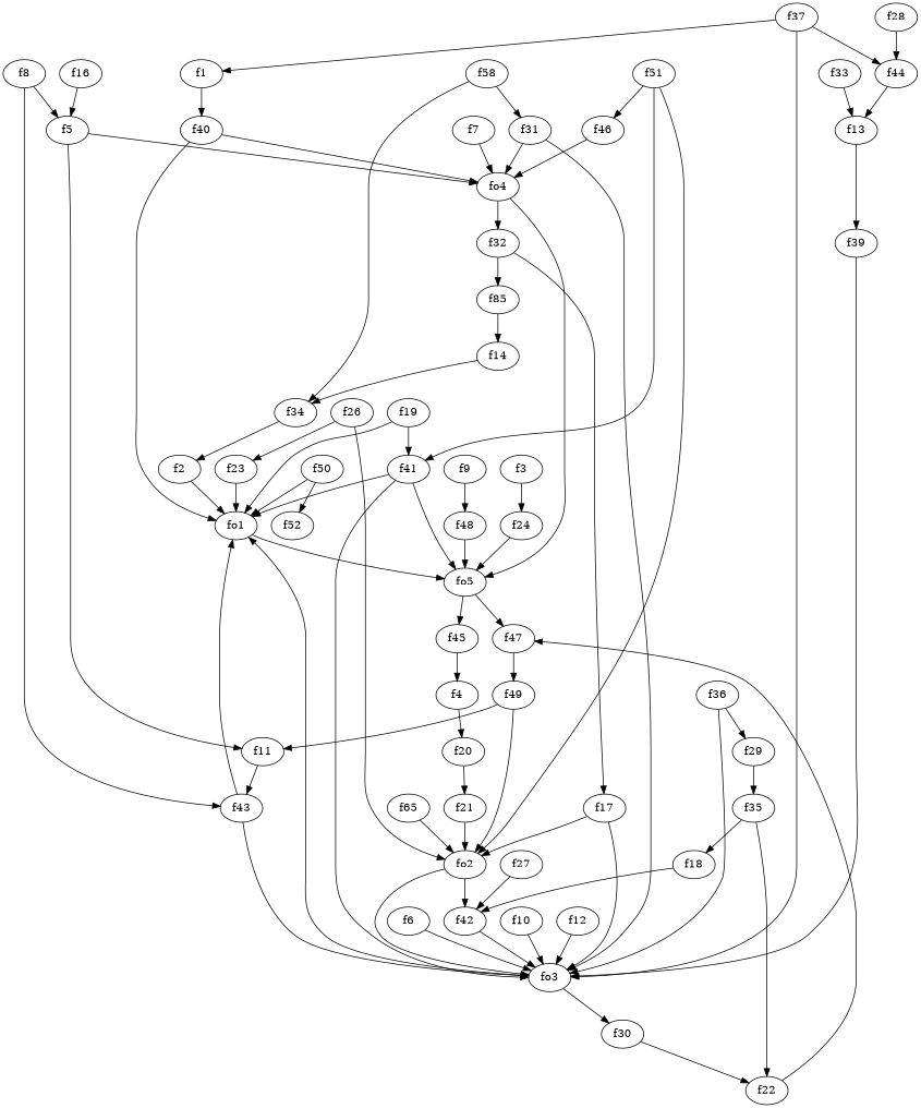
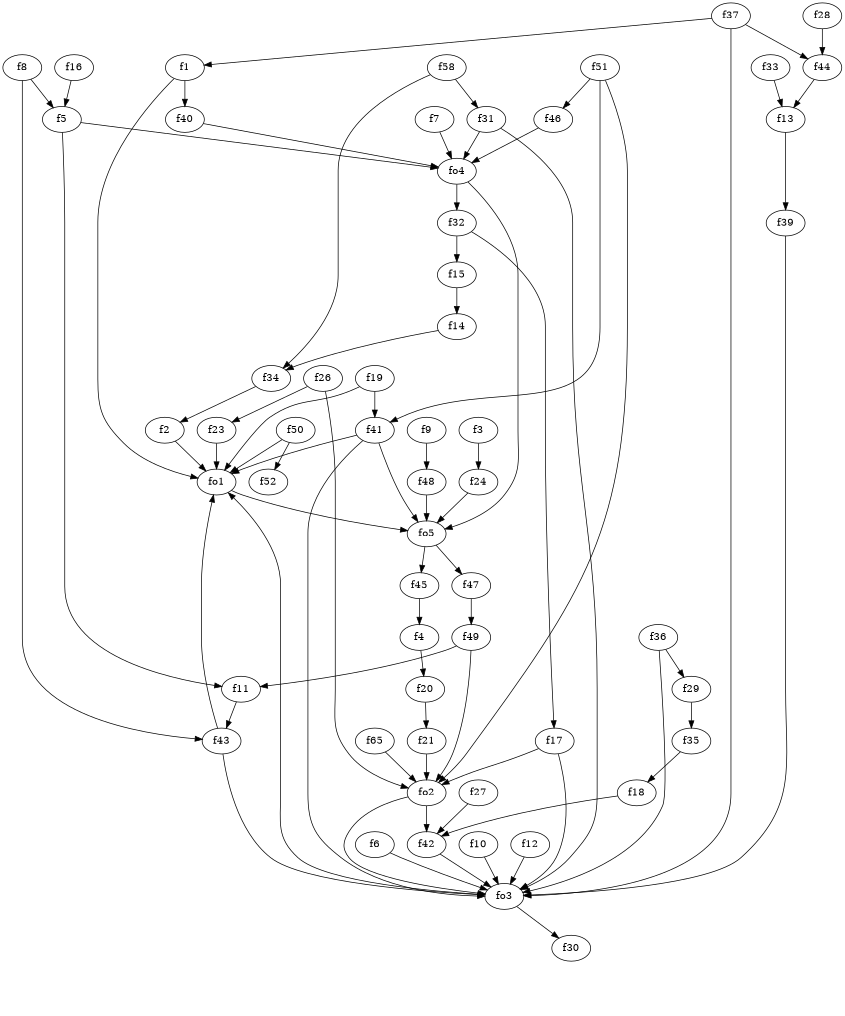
  strict digraph {
    edge [weight=2]
    f1
    f40
    fo1
    fo4
    f2
    fo5
    f3
    f24
    f4
    f20
    f21
    f5
    f11
    f43
    f32
    f6
    fo3
    f30
    f7
    f8
    f9
    f48
    f10
    f12
    f13
    f39
    f14
    f34
-   f15 [label=f85]
+   f15
    f16
    f17
    fo2
    f42
    f18
    f19
    f41
-   f22
    f47
    f49
    f23
    f45
    n42 [label=f65]
    f26
    f27
    f28
    f44
    f29
    f35
    f31
    f33
    f36
    f37
    n53 [label=f58]
    f46
    f50
    f52
    f51
    f1 -> f40
-   f40 -> fo1
+   f1 -> fo1
    f40 -> fo4
    fo1 -> fo5
    fo4 -> fo5
    fo4 -> f32
    f2 -> fo1
    fo5 -> f47
    fo5 -> f45
    f3 -> f24
    f24 -> fo5
    f4 -> f20
    f20 -> f21
    f21 -> fo2
    f5 -> fo4
    f5 -> f11
    f11 -> f43
    f43 -> fo1
    f43 -> fo3
    f32 -> f15
    f32 -> f17
    f6 -> fo3
    fo3 -> fo1
    fo3 -> f30
-   f30 -> f22
    f7 -> fo4
    f8 -> f5
    f8 -> f43
    f9 -> f48
    f48 -> fo5
    f10 -> fo3
    f12 -> fo3
    f13 -> f39
    f39 -> fo3
    f14 -> f34
    f34 -> f2
    f15 -> f14
    f16 -> f5
    f17 -> fo3
    f17 -> fo2
    fo2 -> fo3
    fo2 -> f42
    f42 -> fo3
    f18 -> f42
    f19 -> fo1
    f19 -> f41
    f41 -> fo1
    f41 -> fo5
    f41 -> fo3
-   f22 -> f47
    f47 -> f49
    f49 -> f11
    f49 -> fo2
    f23 -> fo1
    f45 -> f4
    n42 -> fo2
    f26 -> fo2
    f26 -> f23
    f27 -> f42
    f28 -> f44
    f44 -> f13
    f29 -> f35
    f35 -> f18
-   f35 -> f22
    f31 -> fo4
    f31 -> fo3
    f33 -> f13
    f36 -> fo3
    f36 -> f29
    f37 -> f1
    f37 -> fo3
    f37 -> f44
    n53 -> f34
    n53 -> f31
    f46 -> fo4
    f50 -> fo1
    f50 -> f52
    f51 -> fo2
    f51 -> f41
    f51 -> f46
  }
